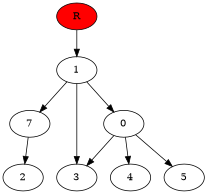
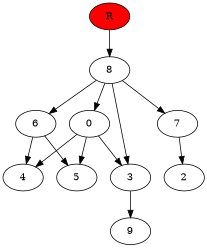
  digraph {
-   1
+   1 [label=8]
+   6
    7
    n4 [label=0]
    3
    4
    5
    2
+   9
    R [fillcolor="#ff0000" style=filled]
+   1 -> 6
    1 -> 7
    1 -> n4
    1 -> 3
+   6 -> 4
+   6 -> 5
    7 -> 2
    n4 -> 3
    n4 -> 4
    n4 -> 5
+   3 -> 9
    R -> 1
  }
